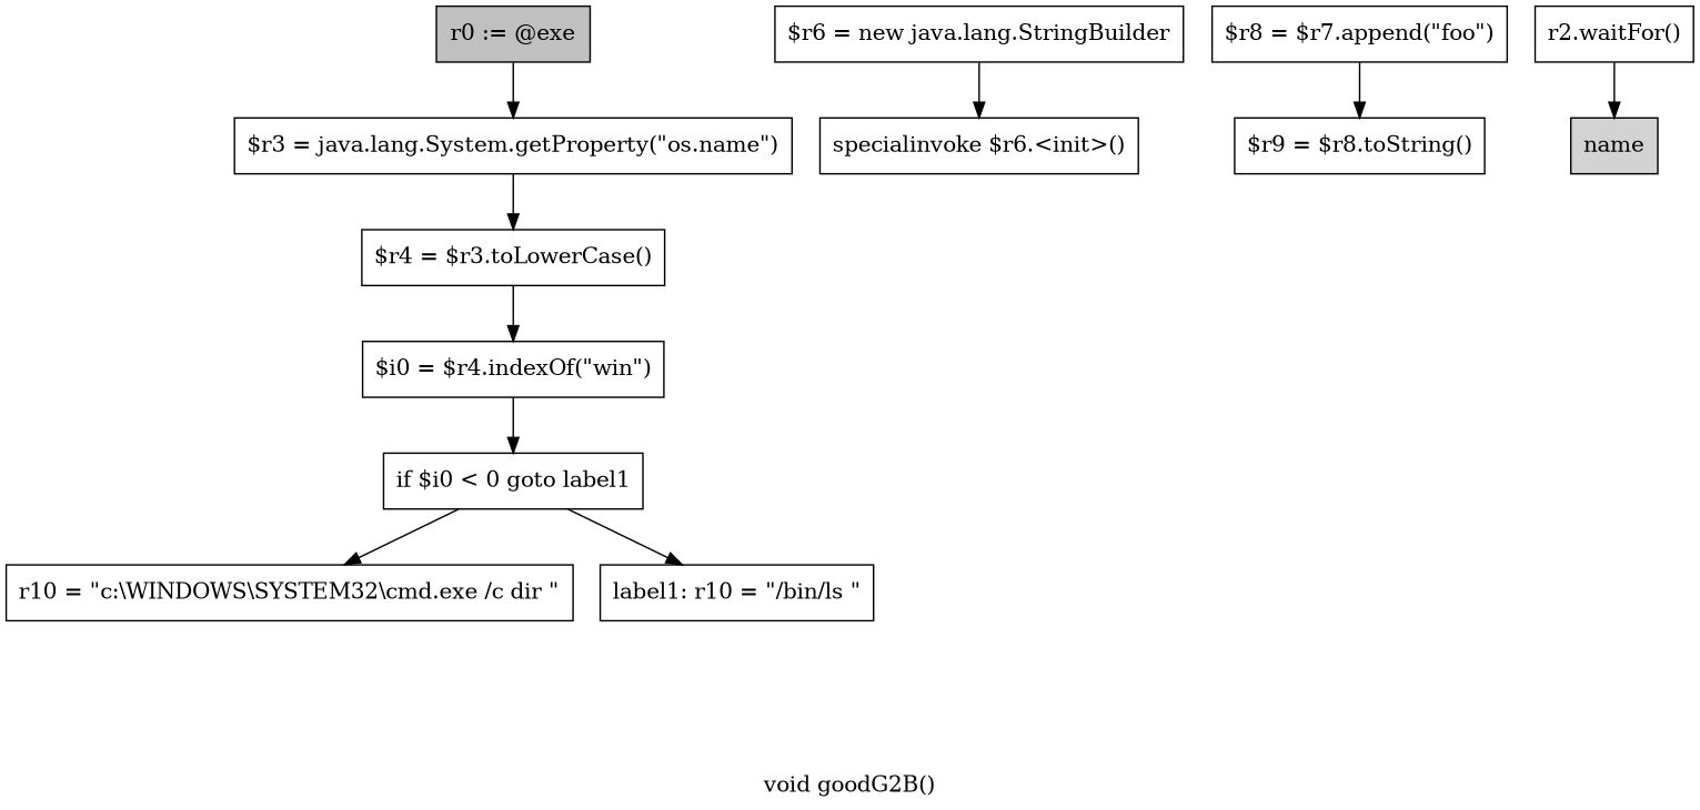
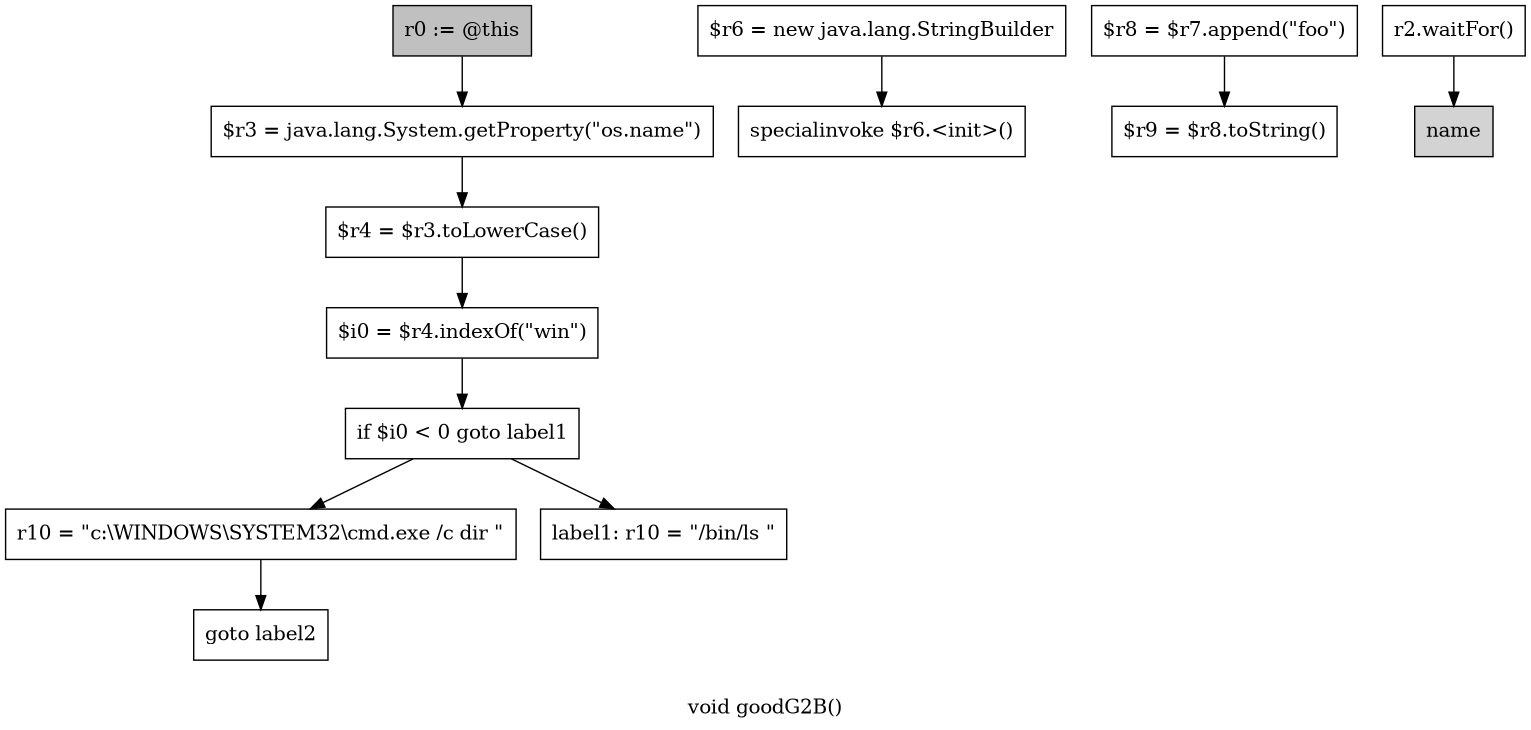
  digraph {
    label="void goodG2B()"
    node [shape=box]
-   n1 [fillcolor=gray label="r0 := @exe" style=filled]
+   n1 [fillcolor=gray label="r0 := @this" style=filled]
    n2 [label="$r3 = java.lang.System.getProperty(\"os.name\")"]
    n3 [label="$r4 = $r3.toLowerCase()"]
    n4 [label="$i0 = $r4.indexOf(\"win\")"]
    n5 [label="if $i0 < 0 goto label1"]
    n6 [label="r10 = \"c:\\WINDOWS\\SYSTEM32\\cmd.exe /c dir \""]
    n7 [label="label1: r10 = \"/bin/ls \""]
+   n8 [label="goto label2"]
    n9 [label="$r6 = new java.lang.StringBuilder"]
    n10 [label="specialinvoke $r6.<init>()"]
    n11 [label="$r8 = $r7.append(\"foo\")"]
    n12 [label="$r9 = $r8.toString()"]
    n13 [label="r2.waitFor()"]
    n14 [fillcolor=lightgray label=name style=filled]
    n1 -> n2
    n2 -> n3
    n3 -> n4
    n4 -> n5
    n5 -> n6
    n5 -> n7
+   n6 -> n8
    n9 -> n10
    n11 -> n12
    n13 -> n14
  }
